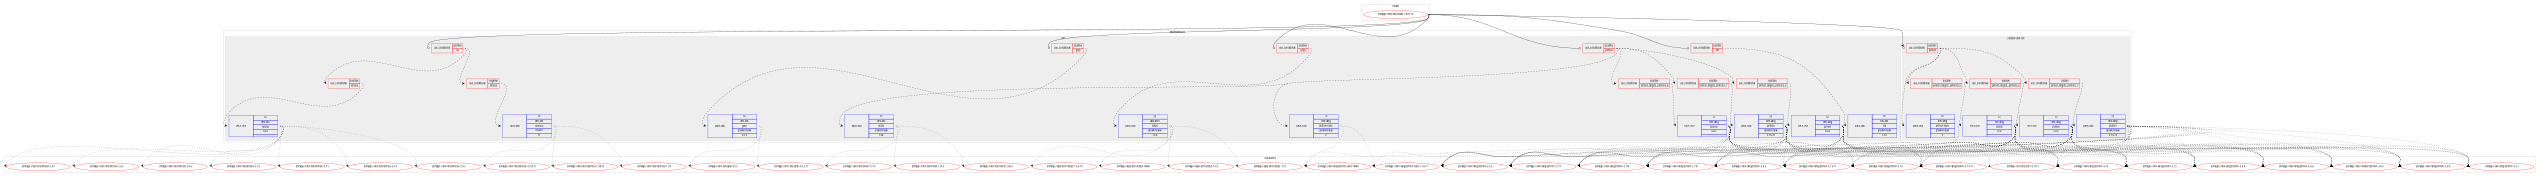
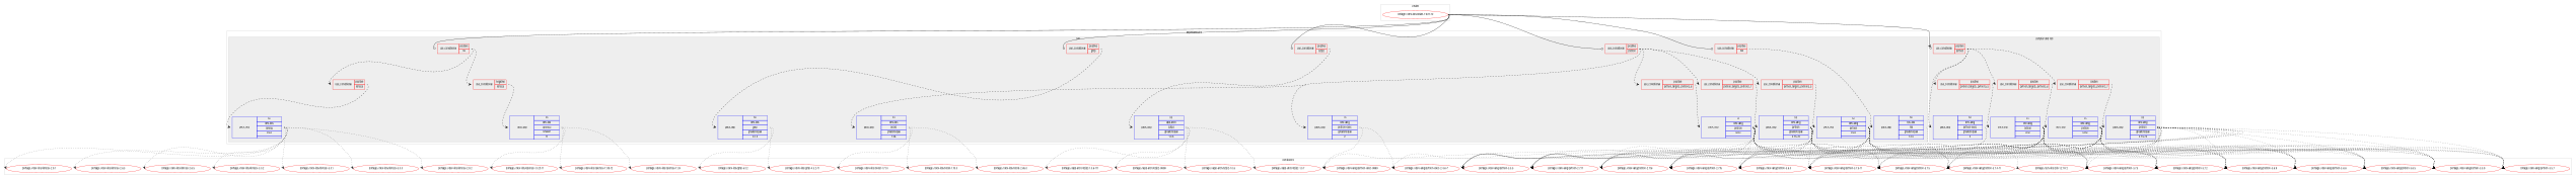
  digraph {
    compound=true
    concentrate=true
    fontname=Inter
    fontsize=10
    newrank=true
    rankdir=TB
    ranksep=1.5
    node [color=red fontname=Inter fontsize=10]
    edge [arrowhead=vee fontname=Inter headport=w style=dotted tailport=e weight=100]
    n1 [label="portage://dev-libs/botan-1.10.17-r2" width=4]
    n2 [color=blue label=<<TABLE BORDER="0" CELLBORDER="1" CELLSPACING="0" CELLPADDING="4" WIDTH="220"><TR><TD ROWSPAN="6" CELLPADDING="30">pack_dep</TD></TR><TR><TD WIDTH="110">no</TD></TR><TR><TD>dev-lang</TD></TR><TR><TD>python</TD></TR><TR><TD>greaterequal</TD></TR><TR><TD>2.7.5-r2</TD></TR></TABLE>> shape=none]
    n3 [label=<<TABLE BORDER="0" CELLBORDER="1" CELLSPACING="0" CELLPADDING="4"><TR><TD ROWSPAN="3" CELLPADDING="10">use_conditional</TD></TR><TR><TD>positive</TD></TR><TR><TD>python_targets_python2_7</TD></TR></TABLE>> shape=none]
    n4 [color=blue label=<<TABLE BORDER="0" CELLBORDER="1" CELLSPACING="0" CELLPADDING="4" WIDTH="220"><TR><TD ROWSPAN="6" CELLPADDING="30">pack_dep</TD></TR><TR><TD WIDTH="110">no</TD></TR><TR><TD>dev-lang</TD></TR><TR><TD>python</TD></TR><TR><TD>none</TD></TR><TR><TD></TD></TR></TABLE>> shape=none]
    n5 [label=<<TABLE BORDER="0" CELLBORDER="1" CELLSPACING="0" CELLPADDING="4"><TR><TD ROWSPAN="3" CELLPADDING="10">use_conditional</TD></TR><TR><TD>positive</TD></TR><TR><TD>python_targets_python3_5</TD></TR></TABLE>> shape=none]
    n6 [color=blue label=<<TABLE BORDER="0" CELLBORDER="1" CELLSPACING="0" CELLPADDING="4" WIDTH="220"><TR><TD ROWSPAN="6" CELLPADDING="30">pack_dep</TD></TR><TR><TD WIDTH="110">no</TD></TR><TR><TD>dev-lang</TD></TR><TR><TD>python</TD></TR><TR><TD>none</TD></TR><TR><TD></TD></TR></TABLE>> shape=none]
    n7 [label=<<TABLE BORDER="0" CELLBORDER="1" CELLSPACING="0" CELLPADDING="4"><TR><TD ROWSPAN="3" CELLPADDING="10">use_conditional</TD></TR><TR><TD>positive</TD></TR><TR><TD>python_targets_python3_6</TD></TR></TABLE>> shape=none]
    n8 [color=blue label=<<TABLE BORDER="0" CELLBORDER="1" CELLSPACING="0" CELLPADDING="4" WIDTH="220"><TR><TD ROWSPAN="6" CELLPADDING="30">pack_dep</TD></TR><TR><TD WIDTH="110">no</TD></TR><TR><TD>dev-lang</TD></TR><TR><TD>python-exec</TD></TR><TR><TD>greaterequal</TD></TR><TR><TD>2</TD></TR></TABLE>> shape=none]
    n9 [label=<<TABLE BORDER="0" CELLBORDER="1" CELLSPACING="0" CELLPADDING="4"><TR><TD ROWSPAN="3" CELLPADDING="10">use_conditional</TD></TR><TR><TD>positive</TD></TR><TR><TD>python</TD></TR></TABLE>> shape=none]
    n10 [color=blue label=<<TABLE BORDER="0" CELLBORDER="1" CELLSPACING="0" CELLPADDING="4" WIDTH="220"><TR><TD ROWSPAN="6" CELLPADDING="30">pack_dep</TD></TR><TR><TD WIDTH="110">no</TD></TR><TR><TD>app-arch</TD></TR><TR><TD>bzip2</TD></TR><TR><TD>greaterequal</TD></TR><TR><TD>1.0.5</TD></TR></TABLE>> shape=none]
    n11 [label=<<TABLE BORDER="0" CELLBORDER="1" CELLSPACING="0" CELLPADDING="4"><TR><TD ROWSPAN="3" CELLPADDING="10">use_conditional</TD></TR><TR><TD>positive</TD></TR><TR><TD>bzip2</TD></TR></TABLE>> shape=none]
    n12 [color=blue label=<<TABLE BORDER="0" CELLBORDER="1" CELLSPACING="0" CELLPADDING="4" WIDTH="220"><TR><TD ROWSPAN="6" CELLPADDING="30">pack_dep</TD></TR><TR><TD WIDTH="110">no</TD></TR><TR><TD>dev-libs</TD></TR><TR><TD>gmp</TD></TR><TR><TD>greaterequal</TD></TR><TR><TD>4.2.2</TD></TR></TABLE>> shape=none]
    n13 [label=<<TABLE BORDER="0" CELLBORDER="1" CELLSPACING="0" CELLPADDING="4"><TR><TD ROWSPAN="3" CELLPADDING="10">use_conditional</TD></TR><TR><TD>positive</TD></TR><TR><TD>gmp</TD></TR></TABLE>> shape=none]
    n14 [color=blue label=<<TABLE BORDER="0" CELLBORDER="1" CELLSPACING="0" CELLPADDING="4" WIDTH="220"><TR><TD ROWSPAN="6" CELLPADDING="30">pack_dep</TD></TR><TR><TD WIDTH="110">no</TD></TR><TR><TD>dev-lang</TD></TR><TR><TD>python</TD></TR><TR><TD>greaterequal</TD></TR><TR><TD>2.7.5-r2</TD></TR></TABLE>> shape=none]
    n15 [label=<<TABLE BORDER="0" CELLBORDER="1" CELLSPACING="0" CELLPADDING="4"><TR><TD ROWSPAN="3" CELLPADDING="10">use_conditional</TD></TR><TR><TD>positive</TD></TR><TR><TD>python_targets_python2_7</TD></TR></TABLE>> shape=none]
    n16 [color=blue label=<<TABLE BORDER="0" CELLBORDER="1" CELLSPACING="0" CELLPADDING="4" WIDTH="220"><TR><TD ROWSPAN="6" CELLPADDING="30">pack_dep</TD></TR><TR><TD WIDTH="110">no</TD></TR><TR><TD>dev-lang</TD></TR><TR><TD>python</TD></TR><TR><TD>none</TD></TR><TR><TD></TD></TR></TABLE>> shape=none]
    n17 [label=<<TABLE BORDER="0" CELLBORDER="1" CELLSPACING="0" CELLPADDING="4"><TR><TD ROWSPAN="3" CELLPADDING="10">use_conditional</TD></TR><TR><TD>positive</TD></TR><TR><TD>python_targets_python3_5</TD></TR></TABLE>> shape=none]
    n18 [color=blue label=<<TABLE BORDER="0" CELLBORDER="1" CELLSPACING="0" CELLPADDING="4" WIDTH="220"><TR><TD ROWSPAN="6" CELLPADDING="30">pack_dep</TD></TR><TR><TD WIDTH="110">no</TD></TR><TR><TD>dev-lang</TD></TR><TR><TD>python</TD></TR><TR><TD>none</TD></TR><TR><TD></TD></TR></TABLE>> shape=none]
    n19 [label=<<TABLE BORDER="0" CELLBORDER="1" CELLSPACING="0" CELLPADDING="4"><TR><TD ROWSPAN="3" CELLPADDING="10">use_conditional</TD></TR><TR><TD>positive</TD></TR><TR><TD>python_targets_python3_6</TD></TR></TABLE>> shape=none]
    n20 [color=blue label=<<TABLE BORDER="0" CELLBORDER="1" CELLSPACING="0" CELLPADDING="4" WIDTH="220"><TR><TD ROWSPAN="6" CELLPADDING="30">pack_dep</TD></TR><TR><TD WIDTH="110">no</TD></TR><TR><TD>dev-lang</TD></TR><TR><TD>python-exec</TD></TR><TR><TD>greaterequal</TD></TR><TR><TD>2</TD></TR></TABLE>> shape=none]
    n21 [color=blue label=<<TABLE BORDER="0" CELLBORDER="1" CELLSPACING="0" CELLPADDING="4" WIDTH="220"><TR><TD ROWSPAN="6" CELLPADDING="30">pack_dep</TD></TR><TR><TD WIDTH="110">no</TD></TR><TR><TD>dev-libs</TD></TR><TR><TD>boost</TD></TR><TR><TD>greaterequal</TD></TR><TR><TD>1.48</TD></TR></TABLE>> shape=none]
    n22 [label=<<TABLE BORDER="0" CELLBORDER="1" CELLSPACING="0" CELLPADDING="4"><TR><TD ROWSPAN="3" CELLPADDING="10">use_conditional</TD></TR><TR><TD>positive</TD></TR><TR><TD>python</TD></TR></TABLE>> shape=none]
    n23 [color=blue label=<<TABLE BORDER="0" CELLBORDER="1" CELLSPACING="0" CELLPADDING="4" WIDTH="220"><TR><TD ROWSPAN="6" CELLPADDING="30">pack_dep</TD></TR><TR><TD WIDTH="110">no</TD></TR><TR><TD>dev-libs</TD></TR><TR><TD>openssl</TD></TR><TR><TD>smaller</TD></TR><TR><TD>1.1</TD></TR></TABLE>> shape=none]
    n24 [label=<<TABLE BORDER="0" CELLBORDER="1" CELLSPACING="0" CELLPADDING="4"><TR><TD ROWSPAN="3" CELLPADDING="10">use_conditional</TD></TR><TR><TD>negative</TD></TR><TR><TD>libressl</TD></TR></TABLE>> shape=none]
    n25 [color=blue label=<<TABLE BORDER="0" CELLBORDER="1" CELLSPACING="0" CELLPADDING="4" WIDTH="220"><TR><TD ROWSPAN="6" CELLPADDING="30">pack_dep</TD></TR><TR><TD WIDTH="110">no</TD></TR><TR><TD>dev-libs</TD></TR><TR><TD>libressl</TD></TR><TR><TD>none</TD></TR><TR><TD></TD></TR></TABLE>> shape=none]
    n26 [label=<<TABLE BORDER="0" CELLBORDER="1" CELLSPACING="0" CELLPADDING="4"><TR><TD ROWSPAN="3" CELLPADDING="10">use_conditional</TD></TR><TR><TD>positive</TD></TR><TR><TD>libressl</TD></TR></TABLE>> shape=none]
    n27 [label=<<TABLE BORDER="0" CELLBORDER="1" CELLSPACING="0" CELLPADDING="4"><TR><TD ROWSPAN="3" CELLPADDING="10">use_conditional</TD></TR><TR><TD>positive</TD></TR><TR><TD>ssl</TD></TR></TABLE>> shape=none]
    n28 [color=blue label=<<TABLE BORDER="0" CELLBORDER="1" CELLSPACING="0" CELLPADDING="4" WIDTH="220"><TR><TD ROWSPAN="6" CELLPADDING="30">pack_dep</TD></TR><TR><TD WIDTH="110">no</TD></TR><TR><TD>sys-libs</TD></TR><TR><TD>zlib</TD></TR><TR><TD>greaterequal</TD></TR><TR><TD>1.2.3</TD></TR></TABLE>> shape=none]
    n29 [label=<<TABLE BORDER="0" CELLBORDER="1" CELLSPACING="0" CELLPADDING="4"><TR><TD ROWSPAN="3" CELLPADDING="10">use_conditional</TD></TR><TR><TD>positive</TD></TR><TR><TD>zlib</TD></TR></TABLE>> shape=none]
    n30 [label="portage://dev-lang/python-2.7.15" width=4]
    n31 [label="portage://dev-lang/python-2.7.16" width=4]
    n32 [label="portage://dev-lang/python-2.7.17" width=4]
    n33 [label="portage://dev-lang/python-3.5.5" width=4]
    n34 [label="portage://dev-lang/python-3.5.7" width=4]
    n35 [label="portage://dev-lang/python-3.5.9" width=4]
-   n36 [label="portage://dev-smaller/python-3.6.5" width=4]
+   n36 [label="portage://dev-lang/python-3.6.5" width=4]
    n37 [label="portage://dev-lang/python-3.6.8" width=4]
    n38 [label="portage://dev-lang/python-3.6.9" width=4]
    n39 [label="portage://dev-lang/python-3.7.2" width=4]
    n40 [label="portage://dev-lang/python-3.7.3" width=4]
    n41 [label="portage://dev-lang/python-3.7.4-r1" width=4]
    n42 [label="portage://dev-lang/python-3.7.5" width=4]
    n43 [label="portage://dev-lang/python-3.7.5-r1" width=4]
    n44 [label="portage://dev-lang/python-3.8.0" width=4]
    n45 [label="portage://dev-lang/python-exec-2.4.6-r1" width=4]
    n46 [label="portage://dev-lang/python-exec-9999" width=4]
    n47 [label="portage://app-arch/bzip2-1.0.6-r11" width=4]
    n48 [label="portage://app-arch/bzip2-1.0.7" width=4]
    n49 [label="portage://app-arch/bzip2-1.0.8" width=4]
    n50 [label="portage://app-arch/bzip2-9999" width=4]
    n51 [label="portage://dev-libs/gmp-4.3.2-r1" width=4]
    n52 [label="portage://dev-libs/gmp-6.1.2" width=4]
    n53 [label="portage://dev-libs/boost-2.65.0" width=4]
    n54 [label="portage://dev-libs/boost-1.70.0" width=4]
    n55 [label="portage://dev-libs/boost-1.71.0" width=4]
    n56 [label="portage://dev-libs/openssl-1.0.2t-r1" width=4]
    n57 [label="portage://dev-libs/openssl-1.1.0l" width=4]
    n58 [label="portage://dev-libs/openssl-1.1.1d-r2" width=4]
    n59 [label="portage://dev-libs/libressl-2.6.5" width=4]
    n60 [label="portage://dev-libs/libressl-2.8.3" width=4]
    n61 [label="portage://dev-libs/libressl-2.9.1" width=4]
    n62 [label="portage://dev-libs/libressl-2.9.2" width=4]
    n63 [label="portage://dev-libs/libressl-3.0.0" width=4]
    n64 [label="portage://dev-libs/libressl-3.0.1" width=4]
    n65 [label="portage://dev-libs/libressl-3.0.2" width=4]
    n66 [label="portage://sys-libs/zlib-1.2.11-r2" width=4]
    subgraph cluster_1 {
      color=gray
      label=<<i>ebuild</i>>
      rank=same
      n1
    }
    subgraph cluster_2 {
      color=gray
      label=<<i>dependencies</i>>
      subgraph cluster_3 {
        color=gray
        fillcolor="#eeeeee"
        label=<<i>compile</i>>
        style=filled
      }
      subgraph cluster_4 {
        color=gray
        fillcolor="#eeeeee"
        label=<<i>compile and run</i>>
        style=filled
        subgraph sub_5 {
          color=gray
          fillcolor="#eeeeee"
          label=<<i>compile and run</i>>
          style=filled
          n9
          subgraph sub_6 {
            color=gray
            fillcolor="#eeeeee"
            label=<<i>compile and run</i>>
            style=filled
            n3
            subgraph sub_7 {
              color=gray
              fillcolor="#eeeeee"
              label=<<i>compile and run</i>>
              style=filled
              n2
            }
          }
          subgraph sub_8 {
            color=gray
            fillcolor="#eeeeee"
            label=<<i>compile and run</i>>
            style=filled
            n5
            subgraph sub_9 {
              color=gray
              fillcolor="#eeeeee"
              label=<<i>compile and run</i>>
              style=filled
              n4
            }
          }
          subgraph sub_10 {
            color=gray
            fillcolor="#eeeeee"
            label=<<i>compile and run</i>>
            style=filled
            n7
            subgraph sub_11 {
              color=gray
              fillcolor="#eeeeee"
              label=<<i>compile and run</i>>
              style=filled
              n6
            }
          }
          subgraph sub_12 {
            color=gray
            fillcolor="#eeeeee"
            label=<<i>compile and run</i>>
            style=filled
            n8
          }
        }
      }
      subgraph cluster_13 {
        color=gray
        fillcolor="#eeeeee"
        label=<<i>run</i>>
        style=filled
        subgraph sub_14 {
          color=gray
          fillcolor="#eeeeee"
          label=<<i>run</i>>
          style=filled
          n11
          subgraph sub_15 {
            color=gray
            fillcolor="#eeeeee"
            label=<<i>run</i>>
            style=filled
            n10
          }
        }
        subgraph sub_16 {
          color=gray
          fillcolor="#eeeeee"
          label=<<i>run</i>>
          style=filled
          n13
          subgraph sub_17 {
            color=gray
            fillcolor="#eeeeee"
            label=<<i>run</i>>
            style=filled
            n12
          }
        }
        subgraph sub_18 {
          color=gray
          fillcolor="#eeeeee"
          label=<<i>run</i>>
          style=filled
          n22
          subgraph sub_19 {
            color=gray
            fillcolor="#eeeeee"
            label=<<i>run</i>>
            style=filled
            n15
            subgraph sub_20 {
              color=gray
              fillcolor="#eeeeee"
              label=<<i>run</i>>
              style=filled
              n14
            }
          }
          subgraph sub_21 {
            color=gray
            fillcolor="#eeeeee"
            label=<<i>run</i>>
            style=filled
            n17
            subgraph sub_22 {
              color=gray
              fillcolor="#eeeeee"
              label=<<i>run</i>>
              style=filled
              n16
            }
          }
          subgraph sub_23 {
            color=gray
            fillcolor="#eeeeee"
            label=<<i>run</i>>
            style=filled
            n19
            subgraph sub_24 {
              color=gray
              fillcolor="#eeeeee"
              label=<<i>run</i>>
              style=filled
              n18
            }
          }
          subgraph sub_25 {
            color=gray
            fillcolor="#eeeeee"
            label=<<i>run</i>>
            style=filled
            n20
          }
          subgraph sub_26 {
            color=gray
            fillcolor="#eeeeee"
            label=<<i>run</i>>
            style=filled
            n21
          }
        }
        subgraph sub_27 {
          color=gray
          fillcolor="#eeeeee"
          label=<<i>run</i>>
          style=filled
          n27
          subgraph sub_28 {
            color=gray
            fillcolor="#eeeeee"
            label=<<i>run</i>>
            style=filled
            n24
            subgraph sub_29 {
              color=gray
              fillcolor="#eeeeee"
              label=<<i>run</i>>
              style=filled
              n23
            }
          }
          subgraph sub_30 {
            color=gray
            fillcolor="#eeeeee"
            label=<<i>run</i>>
            style=filled
            n26
            subgraph sub_31 {
              color=gray
              fillcolor="#eeeeee"
              label=<<i>run</i>>
              style=filled
              n25
            }
          }
        }
        subgraph sub_32 {
          color=gray
          fillcolor="#eeeeee"
          label=<<i>run</i>>
          style=filled
          n29
          subgraph sub_33 {
            color=gray
            fillcolor="#eeeeee"
            label=<<i>run</i>>
            style=filled
            n28
          }
        }
      }
    }
    subgraph cluster_34 {
      color=gray
      label=<<i>candidates</i>>
      rank=same
      subgraph sub_35 {
        color=black
        label=<<i>candidates</i>>
        nodesep=1
        rank=same
        n30
        n31
        n32
        n33
        n34
        n35
        n36
        n37
        n38
        n39
        n40
        n41
        n42
        n43
        n44
      }
      subgraph sub_36 {
        color=black
        label=<<i>candidates</i>>
        nodesep=1
        rank=same
        n30
        n31
        n32
        n33
        n34
        n35
        n36
        n37
        n38
        n39
        n40
        n41
        n42
        n43
        n44
      }
      subgraph sub_37 {
        color=black
        label=<<i>candidates</i>>
        nodesep=1
        rank=same
        n30
        n31
        n32
        n33
        n34
        n35
        n36
        n37
        n38
        n39
        n40
        n41
        n42
        n43
        n44
      }
      subgraph sub_38 {
        color=black
        label=<<i>candidates</i>>
        nodesep=1
        rank=same
        n45
        n46
      }
      subgraph sub_39 {
        color=black
        label=<<i>candidates</i>>
        nodesep=1
        rank=same
        n47
        n48
        n49
        n50
      }
      subgraph sub_40 {
        color=black
        label=<<i>candidates</i>>
        nodesep=1
        rank=same
        n51
        n52
      }
      subgraph sub_41 {
        color=black
        label=<<i>candidates</i>>
        nodesep=1
        rank=same
        n30
        n31
        n32
        n33
        n34
        n35
        n36
        n37
        n38
        n39
        n40
        n41
        n42
        n43
        n44
      }
      subgraph sub_42 {
        color=black
        label=<<i>candidates</i>>
        nodesep=1
        rank=same
        n30
        n31
        n32
        n33
        n34
        n35
        n36
        n37
        n38
        n39
        n40
        n41
        n42
        n43
        n44
      }
      subgraph sub_43 {
        color=black
        label=<<i>candidates</i>>
        nodesep=1
        rank=same
        n30
        n31
        n32
        n33
        n34
        n35
        n36
        n37
        n38
        n39
        n40
        n41
        n42
        n43
        n44
      }
      subgraph sub_44 {
        color=black
        label=<<i>candidates</i>>
        nodesep=1
        rank=same
        n45
        n46
      }
      subgraph sub_45 {
        color=black
        label=<<i>candidates</i>>
        nodesep=1
        rank=same
        n53
        n54
        n55
      }
      subgraph sub_46 {
        color=black
        label=<<i>candidates</i>>
        nodesep=1
        rank=same
        n56
        n57
        n58
      }
      subgraph sub_47 {
        color=black
        label=<<i>candidates</i>>
        nodesep=1
        rank=same
        n59
        n60
        n61
        n62
        n63
        n64
        n65
      }
      subgraph sub_48 {
        color=black
        label=<<i>candidates</i>>
        nodesep=1
        rank=same
        n66
      }
    }
    n1 -> n9 [arrowhead=odotvee style=solid weight=20]
    n1 -> n11 [arrowhead=odot style=solid weight=20]
    n1 -> n13 [arrowhead=odot style=solid weight=20]
    n1 -> n22 [arrowhead=odot style=solid weight=20]
    n1 -> n27 [arrowhead=odot style=solid weight=20]
    n1 -> n29 [arrowhead=odot style=solid weight=20]
    n2 -> n30
    n2 -> n31
    n2 -> n32
    n2 -> n33
    n2 -> n34
    n2 -> n35
    n2 -> n36
    n2 -> n37
    n2 -> n38
    n2 -> n39
    n2 -> n40
    n2 -> n41
    n2 -> n42
    n2 -> n43
    n2 -> n44
    n3 -> n2 [style=dashed weight=20]
    n4 -> n30
    n4 -> n31
    n4 -> n32
    n4 -> n33
    n4 -> n34
    n4 -> n35
    n4 -> n36
    n4 -> n37
    n4 -> n38
    n4 -> n39
    n4 -> n40
    n4 -> n41
    n4 -> n42
    n4 -> n43
    n4 -> n44
    n5 -> n4 [style=dashed weight=20]
    n6 -> n30
    n6 -> n31
    n6 -> n32
    n6 -> n33
    n6 -> n34
    n6 -> n35
    n6 -> n36
    n6 -> n37
    n6 -> n38
    n6 -> n39
    n6 -> n40
    n6 -> n41
    n6 -> n42
    n6 -> n43
    n6 -> n44
    n7 -> n6 [style=dashed weight=20]
    n8 -> n45
    n8 -> n46
    n9 -> n3 [style=dashed weight=20]
    n9 -> n5 [style=dashed weight=20]
    n9 -> n7 [style=dashed weight=20]
    n9 -> n8 [style=dashed weight=20]
    n10 -> n47
    n10 -> n48
    n10 -> n49
    n10 -> n50
    n11 -> n10 [style=dashed weight=20]
    n12 -> n51
    n12 -> n52
    n13 -> n12 [style=dashed weight=20]
    n14 -> n30
    n14 -> n31
    n14 -> n32
    n14 -> n33
    n14 -> n34
    n14 -> n35
    n14 -> n36
    n14 -> n37
    n14 -> n38
    n14 -> n39
    n14 -> n40
    n14 -> n41
    n14 -> n42
    n14 -> n43
    n14 -> n44
    n15 -> n14 [style=dashed weight=20]
    n16 -> n30
    n16 -> n31
    n16 -> n32
    n16 -> n33
    n16 -> n34
    n16 -> n35
    n16 -> n36
    n16 -> n37
    n16 -> n38
    n16 -> n39
    n16 -> n40
    n16 -> n41
    n16 -> n42
    n16 -> n43
    n16 -> n44
    n17 -> n16 [style=dashed weight=20]
    n18 -> n30
    n18 -> n31
    n18 -> n32
    n18 -> n33
    n18 -> n34
    n18 -> n35
    n18 -> n36
    n18 -> n37
    n18 -> n38
    n18 -> n39
    n18 -> n40
    n18 -> n41
    n18 -> n42
    n18 -> n43
    n18 -> n44
    n19 -> n18 [style=dashed weight=20]
    n20 -> n45
    n20 -> n46
    n21 -> n53
    n21 -> n54
    n21 -> n55
    n22 -> n15 [style=dashed weight=20]
    n22 -> n17 [style=dashed weight=20]
    n22 -> n19 [style=dashed weight=20]
    n22 -> n20 [style=dashed weight=20]
    n22 -> n21 [style=dashed weight=20]
    n23 -> n56
    n23 -> n57
    n23 -> n58
    n24 -> n23 [style=dashed weight=20]
    n25 -> n59
    n25 -> n60
    n25 -> n61
    n25 -> n62
    n25 -> n63
    n25 -> n64
    n25 -> n65
    n26 -> n25 [style=dashed weight=20]
    n27 -> n24 [style=dashed weight=20]
    n27 -> n26 [style=dashed weight=20]
    n28 -> n66
    n29 -> n28 [style=dashed weight=20]
  }
